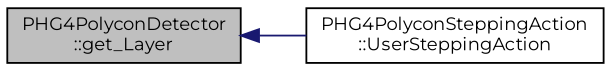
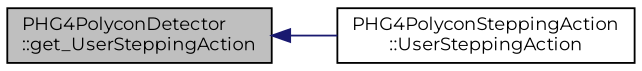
  digraph {
    rankdir=LR
    fontname=Montserrat
    node [color=black fontname=Montserrat fontsize=10 shape=record]
-   n1 [fillcolor=grey75 fontcolor=black height=0.2 label="PHG4PolyconDetector\l::get_Layer" style=filled width=0.4]
+   n1 [fillcolor=grey75 fontcolor=black height=0.2 label="PHG4PolyconDetector\l::get_UserSteppingAction" style=filled width=0.4]
    n2 [height=0.2 label="PHG4PolyconSteppingAction\l::UserSteppingAction" width=0.4]
    n1 -> n2 [color=midnightblue dir=back fontname=Montserrat fontsize=10 labelfontname=FreeSans labelfontsize=10 style=solid]
  }
